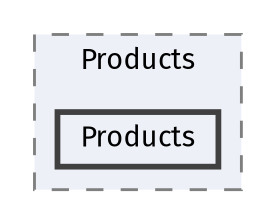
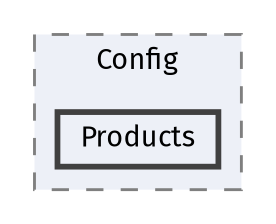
  digraph {
    compound=true
    fontname="Fira Sans"
    n1 [color=grey25 fillcolor="#edf0f7" fontname="Fira Sans" fontsize=10 height=0.2 label=Products shape=box style="filled,bold" width=0.4]
    subgraph cluster_1 {
      bgcolor="#edf0f7"
      fontsize=10
-     label=Products
+     label=Config
      pencolor=grey50
      style="filled,dashed"
      n1
    }
  }
